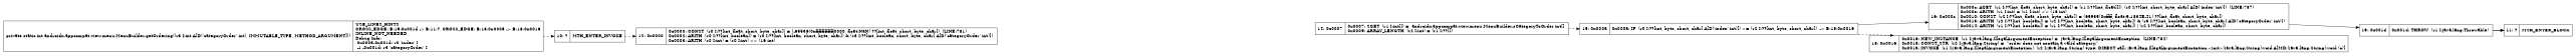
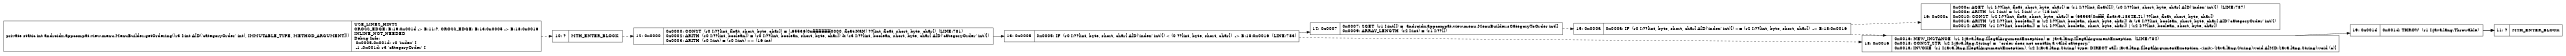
  digraph {
    rankdir=LR
    node [shape=record]
    edge [style=dashed]
-   n1 [label="{10\:\ ?|MTH_ENTER_INVOKE\l}"]
+   n1 [label="{10\:\ ?|MTH_ENTER_BLOCK\l}"]
    n2 [label="{12\:\ 0x0000|0x0000: CONST  (r0 I:??[int, float, short, byte, char]) = (\-65536(0xffffffffffff0000, float:NaN) ??[int, float, short, byte, char])  (LINE:781)\l0x0002: ARITH  (r0 I:??[int, boolean]) = (r0 I:??[int, boolean, short, byte, char]) & (r3 I:??[int, boolean, short, byte, char] A[D('categoryOrder' int)]) \l0x0003: ARITH  (r0 I:int) = (r0 I:int) \>\> (16 int) \l}"]
+   n3 [label="{13\:\ 0x0005|0x0005: IF  (r0 I:??[int, byte, short, char] A[D('index' int)]) \< (0 ??[int, byte, short, char])  \-\> B:18:0x0016  (LINE:783)\l}"]
    n4 [label="{14\:\ 0x0007|0x0007: SGET  (r1 I:int[]) =  androidx.appcompat.view.menu.MenuBuilder.sCategoryToOrder int[] \l0x0009: ARRAY_LENGTH  (r2 I:int) = (r1 I:??[]) \l}"]
    n5 [label="{18\:\ 0x0016|0x0016: NEW_INSTANCE  (r1 I:java.lang.IllegalArgumentException) =  java.lang.IllegalArgumentException  (LINE:784)\l0x0018: CONST_STR  (r2 I:java.lang.String) =  \"order does not contain a valid category.\" \l0x001a: INVOKE  (r1 I:java.lang.IllegalArgumentException), (r2 I:java.lang.String) type: DIRECT call: java.lang.IllegalArgumentException.\<init\>(java.lang.String):void A[MD:(java.lang.String):void (c)]\l}"]
    n6 [label="{15\:\ 0x000a|0x000a: IF  (r0 I:??[int, byte, short, char] A[D('index' int)]) \>= (r2 I:??[int, byte, short, char])  \-\> B:18:0x0016 \l}"]
    n7 [label="{19\:\ 0x001d|0x001d: THROW  (r1 I:java.lang.Throwable) \l}"]
    n8 [label="{16\:\ 0x000c|0x000c: AGET  (r1 I:??[int, float, short, byte, char]) = (r1 I:??[int, float][]), (r0 I:??[int, short, byte, char] A[D('index' int)])  (LINE:787)\l0x000e: ARITH  (r1 I:int) = (r1 I:int) \<\< (16 int) \l0x0010: CONST  (r2 I:??[int, float, short, byte, char]) = (65535(0xffff, float:9.1834E\-41) ??[int, float, short, byte, char]) \l0x0013: ARITH  (r2 I:??[int, boolean]) = (r2 I:??[int, boolean, short, byte, char]) & (r3 I:??[int, boolean, short, byte, char] A[D('categoryOrder' int)]) \l0x0014: ARITH  (r1 I:??[int, boolean]) = (r1 I:??[int, boolean, short, byte, char]) \| (r2 I:??[int, boolean, short, byte, char]) \l}"]
    n9 [label="{11\:\ ?|MTH_ENTER_BLOCK\l}"]
    n10 [label="{private static int androidx.appcompat.view.menu.MenuBuilder.getOrdering((r3 I:int A[D('categoryOrder' int), IMMUTABLE_TYPE, METHOD_ARGUMENT]))  | USE_LINES_HINTS\lCROSS_EDGE: B:19:0x001d \-\> B:11:?, CROSS_EDGE: B:13:0x0005 \-\> B:18:0x0016\lINLINE_NOT_NEEDED\lDebug Info:\l  0x0005\-0x001d: r0 'index' I\l  \-1 \-0x001d: r3 'categoryOrder' I\l}"]
    n1 -> n2
+   n2 -> n3 [style=solid]
+   n3 -> n4 [style=solid]
+   n3 -> n5
    n4 -> n6
-   n8 -> n7 [style=solid]
+   n5 -> n7 [style=solid]
    n6 -> n5
-   n6 -> n8 [style=solid]
+   n6 -> n8
    n7 -> n9 [style=bold]
    n10 -> n1
  }
